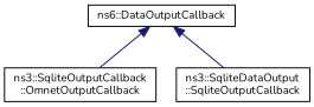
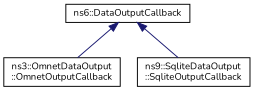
  digraph {
    fontname=Nunito
    rankdir=TB
    node [color=black fillcolor=white fontname=Nunito fontsize=10 shape=record style=filled]
    edge [color=midnightblue dir=back fontname=Nunito fontsize=10 labelfontname=Helvetica labelfontsize=10 style=solid]
    n1 [height=0.2 label="ns6::DataOutputCallback" width=0.4]
-   n2 [height=0.2 label="ns3::SqliteOutputCallback\l::OmnetOutputCallback" width=0.4]
-   n3 [height=0.2 label="ns3::SqliteDataOutput\l::SqliteOutputCallback" width=0.4]
+   n2 [height=0.2 label="ns3::OmnetDataOutput\l::OmnetOutputCallback" width=0.4]
+   n3 [height=0.2 label="ns9::SqliteDataOutput\l::SqliteOutputCallback" width=0.4]
    n1 -> n2
    n1 -> n3
  }
